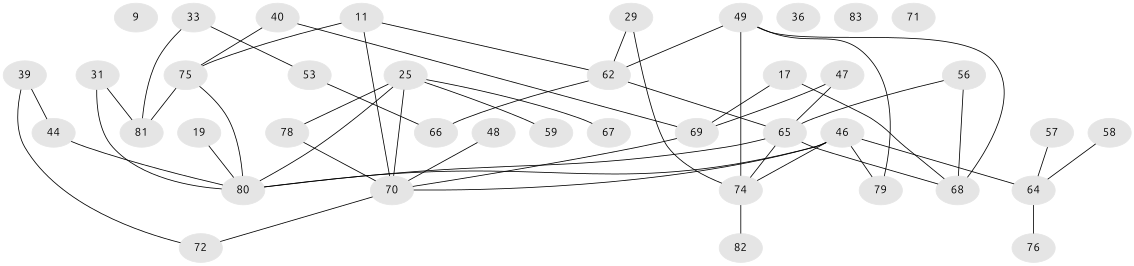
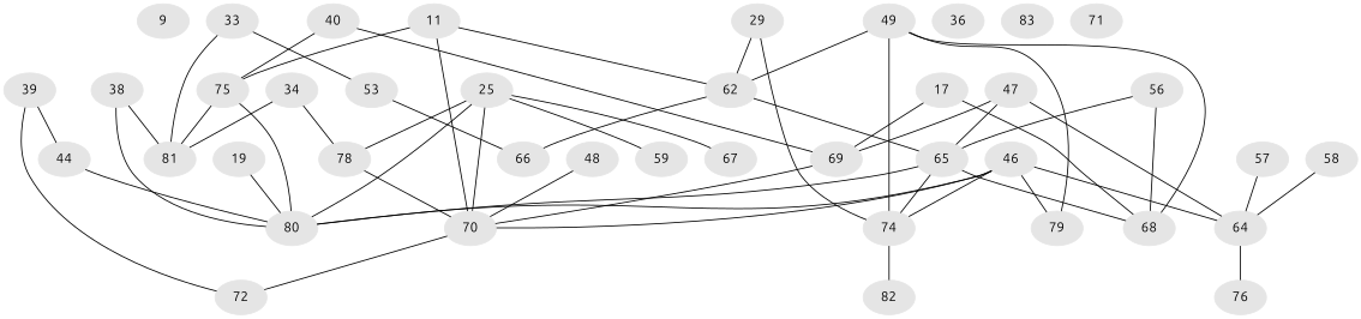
  graph {
    fontname=Ubuntu
    node [color=gray90 fontname=Ubuntu style=filled]
    edge [fontname=Ubuntu]
    9
    11 [super="+4"]
    62 [super="+54"]
    70 [super="+32+55"]
    75
    65 [super="+61"]
    66
    72
    80 [super="+18+15+51"]
    81 [super="+12+60"]
    68 [super="+10"]
    17
    69 [super="+20"]
    19 [super="+3"]
    25 [super="+22"]
    59
    67
    78 [super="+27+21"]
    29
    74 [super="+73"]
    82
-   31
+   31 [label=38]
    33
    53
+   34
    36
    44 [super="+41"]
    39
    40
    46 [super="+23"]
    64 [super="+30+42"]
    79 [super="+77"]
    76 [super="+38"]
    47 [super="+45"]
    48
    49 [super="+24"]
    56
    57
    58
    n40 [label=83]
    71
    11 -- 62
    11 -- 70
    11 -- 75
    62 -- 65 [weight=2]
    62 -- 66
    70 -- 72
    75 -- 80
    75 -- 81 [weight=3]
    65 -- 80 [weight=2]
    65 -- 68
    65 -- 74
    17 -- 68
    17 -- 69
    69 -- 70
    19 -- 80
    25 -- 70 [weight=2]
    25 -- 80 [weight=2]
    25 -- 59
    25 -- 67
    25 -- 78
    78 -- 70
    29 -- 62
    29 -- 74
    74 -- 82
    31 -- 80
    31 -- 81
    33 -- 81
    33 -- 53
    53 -- 66
+   34 -- 81 [weight=2]
+   34 -- 78
    44 -- 80 [weight=3]
    39 -- 72
    39 -- 44
    40 -- 75
    40 -- 69
    46 -- 70
    46 -- 80
    46 -- 74
    46 -- 64
    46 -- 79
    64 -- 76 [weight=2]
    47 -- 65
    47 -- 69 [weight=2]
+   47 -- 64
    48 -- 70
    49 -- 62
    49 -- 68
    49 -- 74 [weight=2]
    49 -- 79
    56 -- 65
    56 -- 68
    57 -- 64
    58 -- 64
  }
